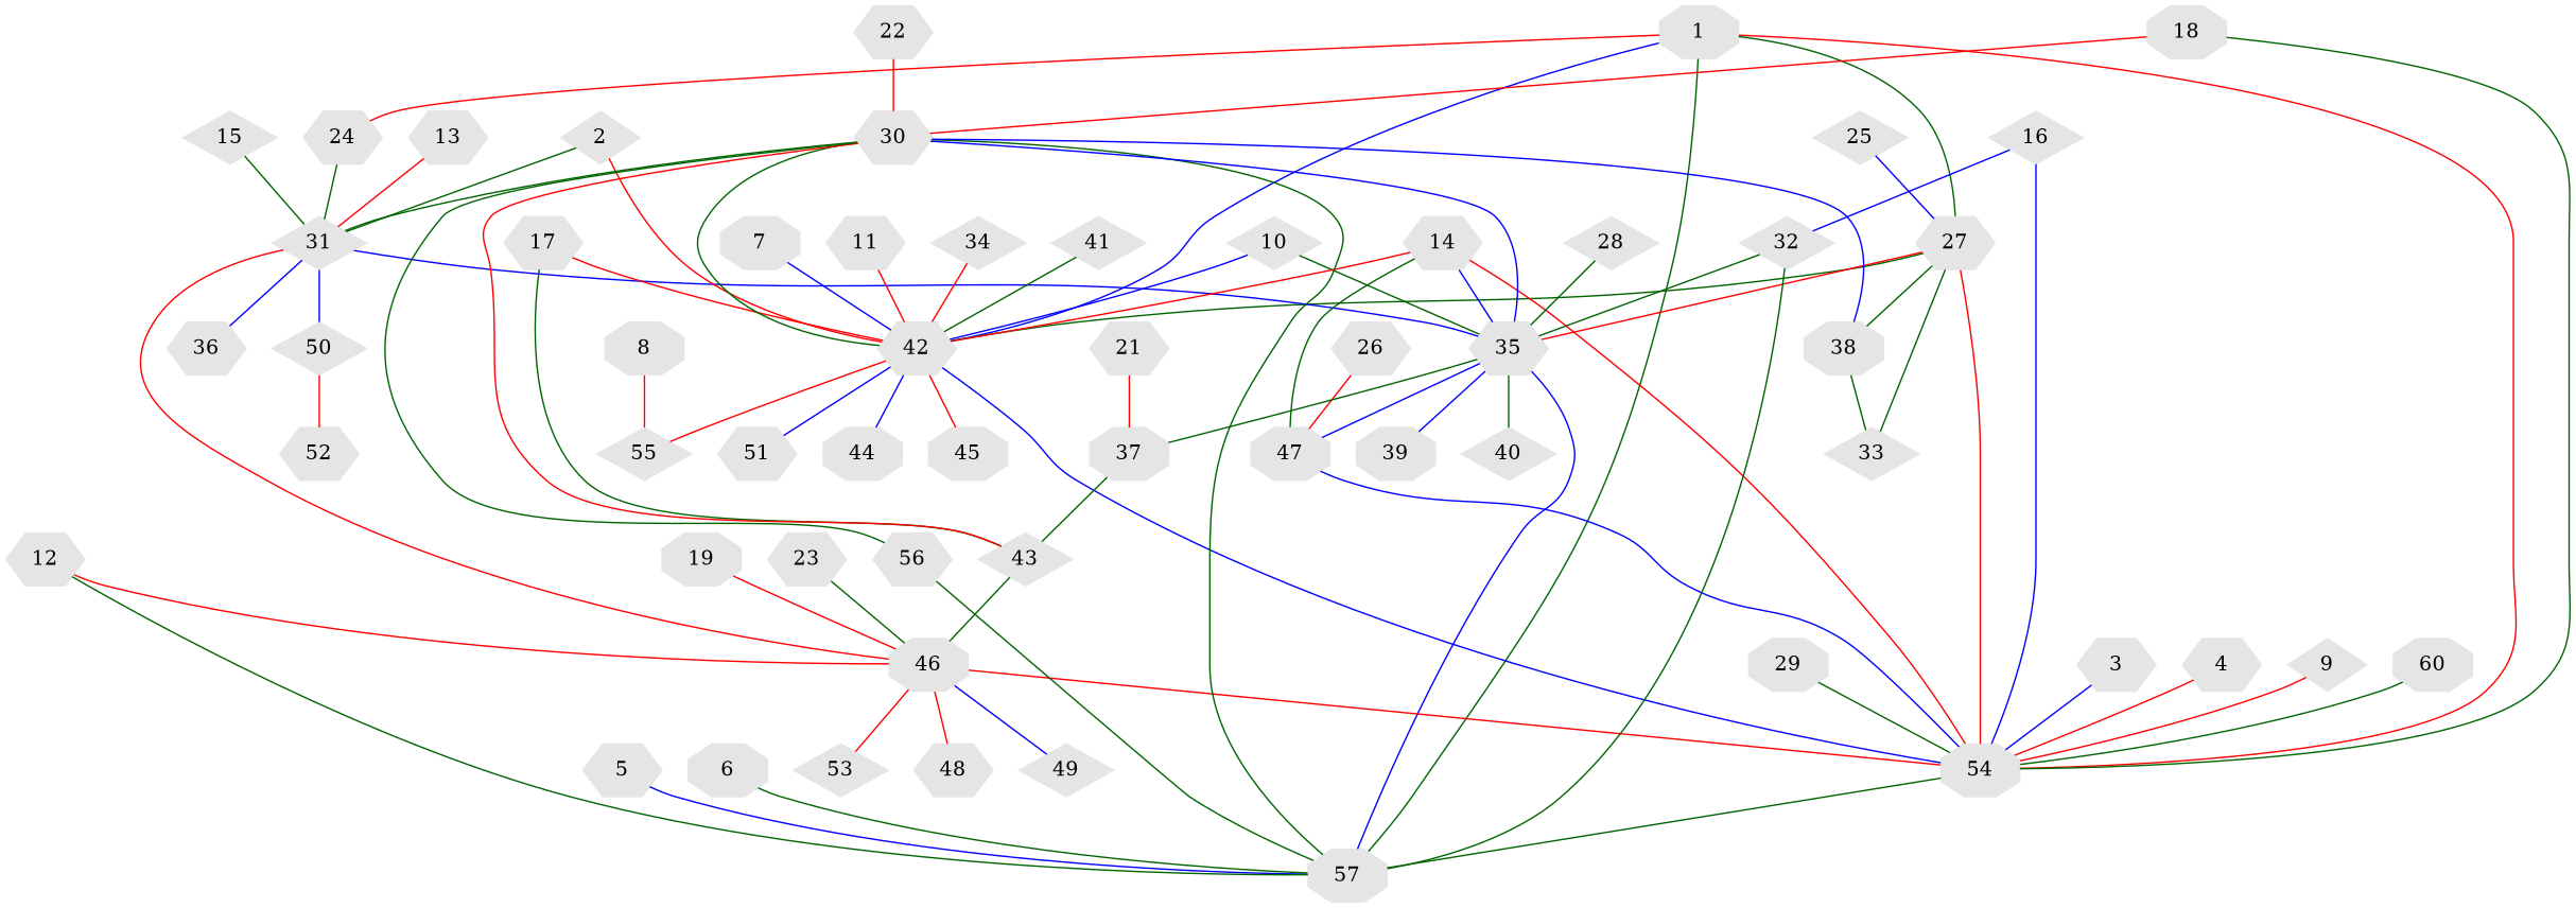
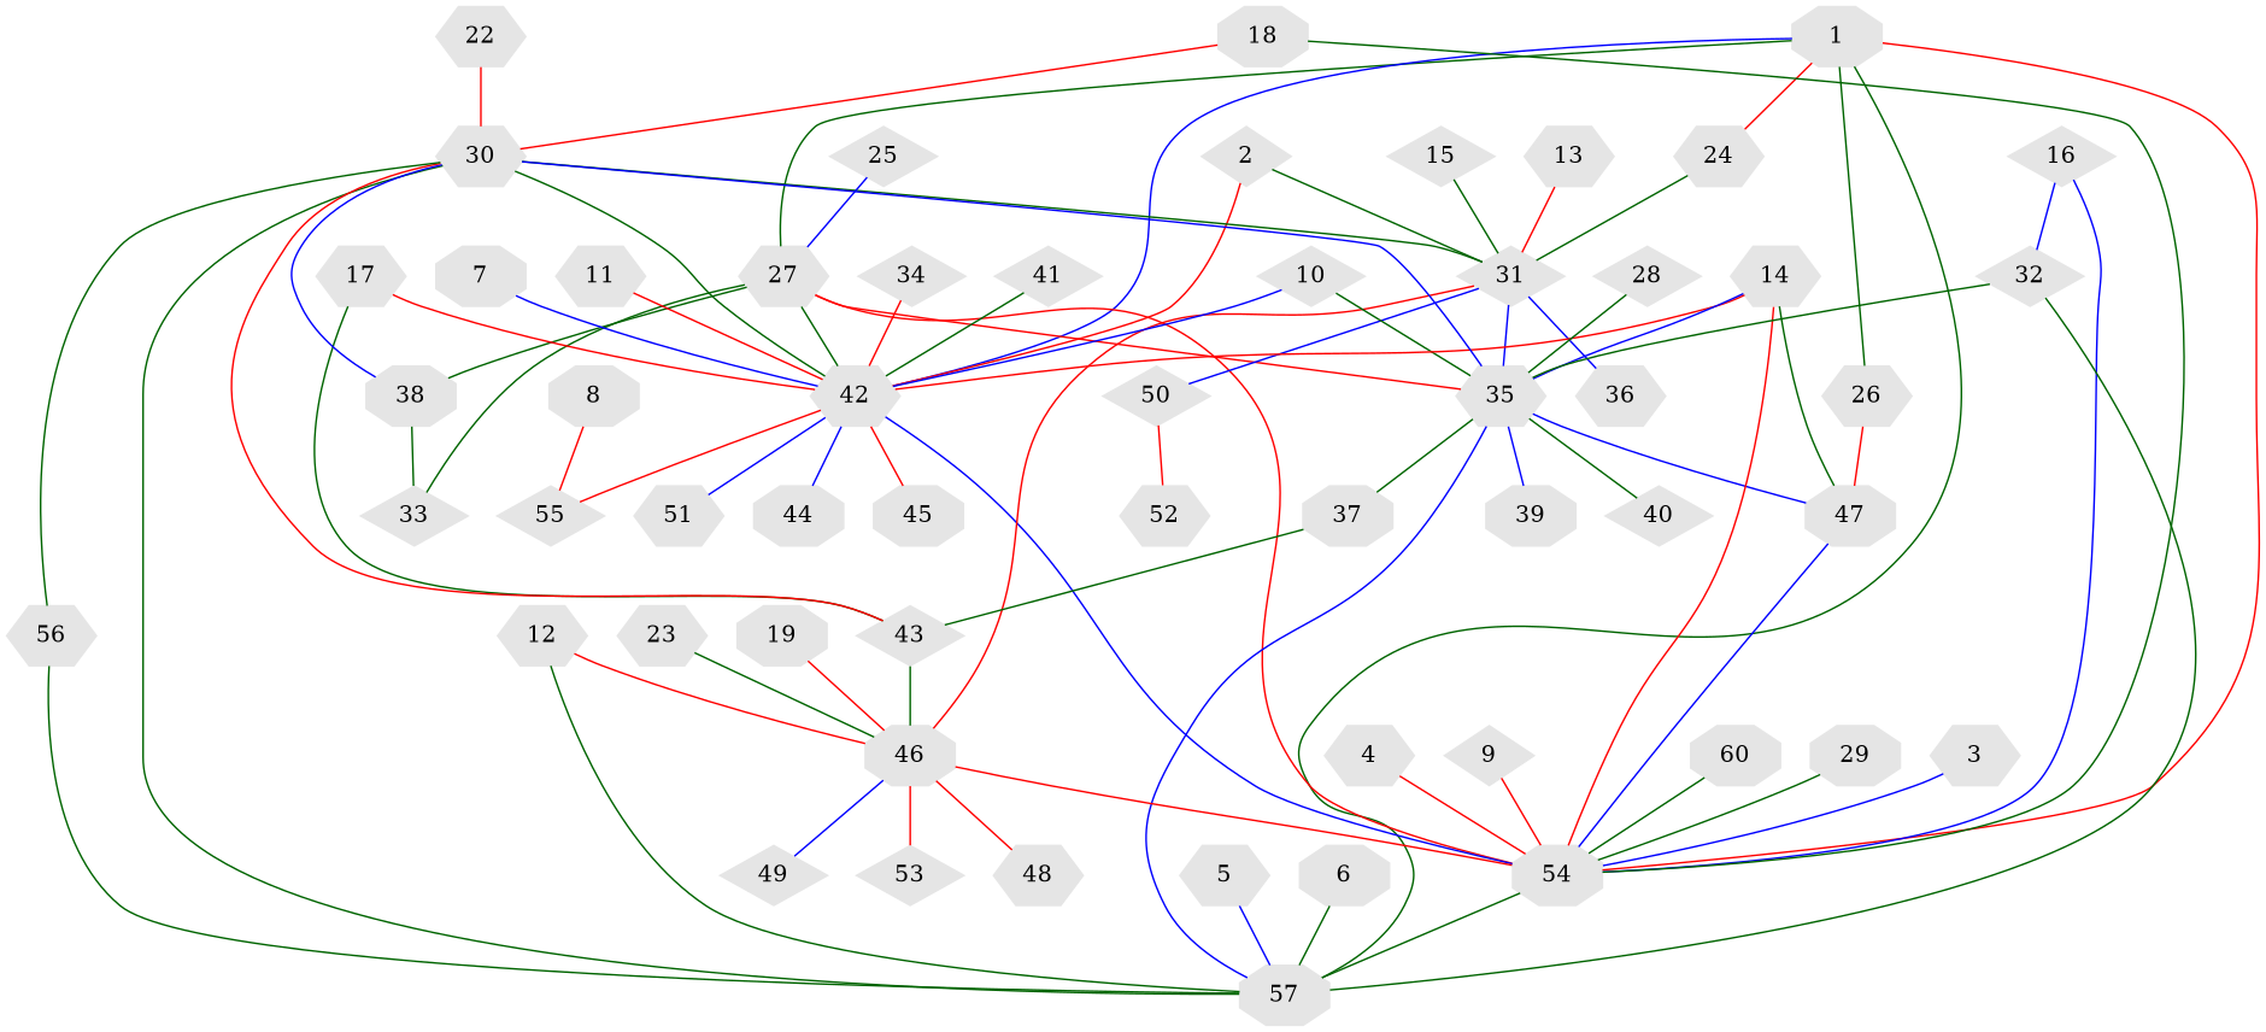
  graph {
    fontname="DejaVu Serif"
    node [color=gray90 fontname="DejaVu Serif" shape=hexagon style=filled]
    edge [color=darkgreen fontname="DejaVu Serif" weight=1.0]
    1 [shape=octagon]
    24
    26
    27
    42
    54 [shape=octagon]
    57 [shape=octagon]
    31 [shape=diamond]
    47 [shape=octagon]
    35
    33 [shape=diamond]
    38 [shape=octagon]
    55 [shape=diamond]
    44 [shape=octagon]
    45 [shape=octagon]
    51
    2 [shape=diamond]
    46 [shape=octagon]
    36
    50 [shape=diamond]
    3
    4
    5
    6 [shape=octagon]
    7 [shape=octagon]
    8 [shape=octagon]
    9 [shape=diamond]
    10 [shape=diamond]
    37 [shape=octagon]
    39 [shape=octagon]
    40 [shape=diamond]
    11
    12
    48
    49 [shape=diamond]
    53 [shape=diamond]
    13
    14
    15 [shape=diamond]
    16 [shape=diamond]
    32 [shape=diamond]
    17
    43 [shape=diamond]
    18 [shape=octagon]
    30
    56
    19 [shape=octagon]
    n48 [label=60 shape=octagon]
-   21
    22
    23
    25 [shape=diamond]
    28 [shape=diamond]
    29 [shape=octagon]
    52
    34 [shape=diamond]
    41 [shape=diamond]
    1 -- 24 [color=red]
+   1 -- 26
    1 -- 27
    1 -- 42 [color=blue]
    1 -- 54 [color=red]
    1 -- 57
    24 -- 31
    26 -- 47 [color=red]
    27 -- 42
    27 -- 54 [color=red weight=2.0]
    27 -- 35 [color=red]
    27 -- 33
    27 -- 38
    42 -- 54 [color=blue]
    42 -- 55 [color=red]
    42 -- 44 [color=blue]
    42 -- 45 [color=red]
    42 -- 51 [color=blue]
    54 -- 57
    31 -- 35 [color=blue]
    31 -- 46 [color=red]
    31 -- 36 [color=blue]
    31 -- 50 [color=blue]
    47 -- 54 [color=blue]
    35 -- 57 [color=blue]
    35 -- 47 [color=blue]
    35 -- 37
    35 -- 39 [color=blue]
    35 -- 40
    38 -- 33
    2 -- 42 [color=red]
    2 -- 31
    46 -- 54 [color=red weight=2.0]
    46 -- 48 [color=red]
    46 -- 49 [color=blue]
    46 -- 53 [color=red]
    50 -- 52 [color=red]
    3 -- 54 [color=blue]
    4 -- 54 [color=red]
    5 -- 57 [color=blue]
    6 -- 57
    7 -- 42 [color=blue]
    8 -- 55 [color=red]
    9 -- 54 [color=red]
    10 -- 42 [color=blue]
    10 -- 35
    37 -- 43
    11 -- 42 [color=red]
    12 -- 57
    12 -- 46 [color=red]
    13 -- 31 [color=red]
    14 -- 42 [color=red]
    14 -- 54 [color=red]
    14 -- 47
    14 -- 35 [color=blue]
    15 -- 31
    16 -- 54 [color=blue]
    16 -- 32 [color=blue]
    32 -- 57 [weight=2.0]
    32 -- 35 [weight=2.0]
    17 -- 42 [color=red]
    17 -- 43
    43 -- 46
    18 -- 54
    18 -- 30 [color=red]
    30 -- 42
    30 -- 57
    30 -- 31
    30 -- 35 [color=blue]
    30 -- 38 [color=blue]
    30 -- 43 [color=red]
    30 -- 56
    56 -- 57
    19 -- 46 [color=red]
    n48 -- 54
-   21 -- 37 [color=red]
    22 -- 30 [color=red]
    23 -- 46
    25 -- 27 [color=blue]
    28 -- 35
    29 -- 54
    34 -- 42 [color=red]
    41 -- 42
  }
